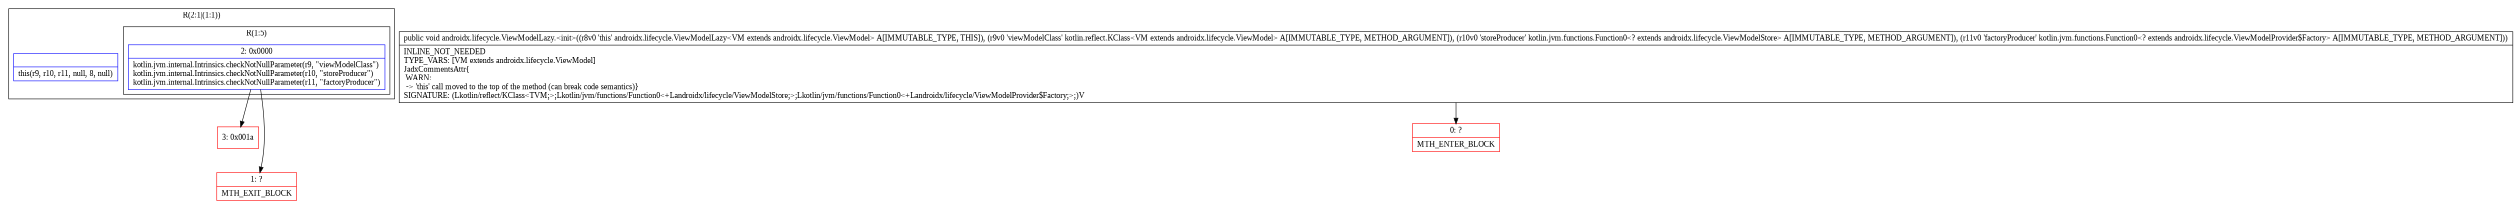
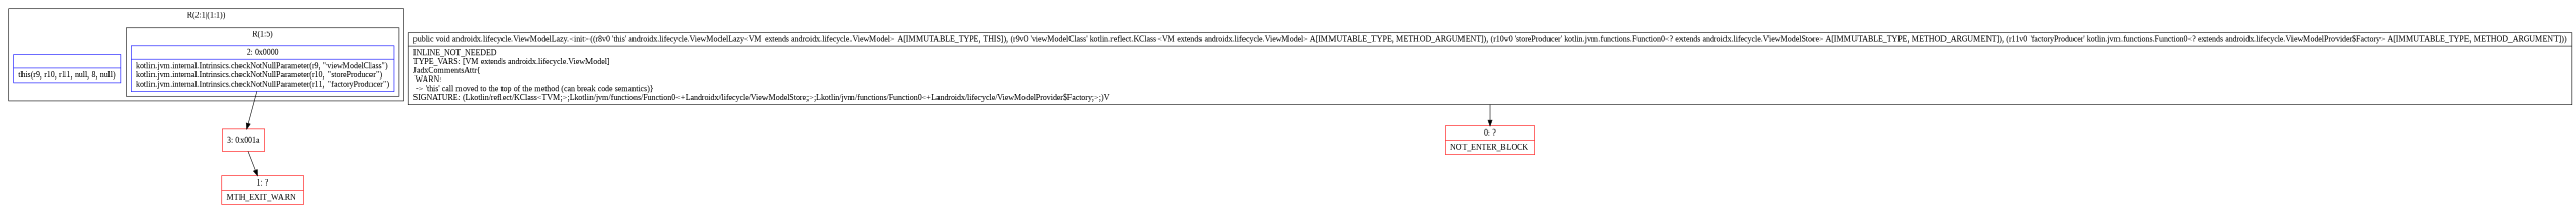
  digraph {
    fontname="Liberation Serif"
    node [color=red fontname="Liberation Serif" shape=record]
    edge [fontname="Liberation Serif"]
    n1 [color=blue label="{2\:\ 0x0000|kotlin.jvm.internal.Intrinsics.checkNotNullParameter(r9, \"viewModelClass\")\lkotlin.jvm.internal.Intrinsics.checkNotNullParameter(r10, \"storeProducer\")\lkotlin.jvm.internal.Intrinsics.checkNotNullParameter(r11, \"factoryProducer\")\l}"]
    n2 [color=blue label="{|this(r9, r10, r11, null, 8, null)\l}"]
    n3 [label="{3\:\ 0x001a}"]
-   n4 [label="{1\:\ ?|MTH_EXIT_BLOCK\l}"]
-   n5 [label="{0\:\ ?|MTH_ENTER_BLOCK\l}"]
+   n4 [label="{1\:\ ?|MTH_EXIT_WARN\l}"]
+   n5 [label="{0\:\ ?|NOT_ENTER_BLOCK\l}"]
    n6 [label="{public void androidx.lifecycle.ViewModelLazy.\<init\>((r8v0 'this' androidx.lifecycle.ViewModelLazy\<VM extends androidx.lifecycle.ViewModel\> A[IMMUTABLE_TYPE, THIS]), (r9v0 'viewModelClass' kotlin.reflect.KClass\<VM extends androidx.lifecycle.ViewModel\> A[IMMUTABLE_TYPE, METHOD_ARGUMENT]), (r10v0 'storeProducer' kotlin.jvm.functions.Function0\<? extends androidx.lifecycle.ViewModelStore\> A[IMMUTABLE_TYPE, METHOD_ARGUMENT]), (r11v0 'factoryProducer' kotlin.jvm.functions.Function0\<? extends androidx.lifecycle.ViewModelProvider$Factory\> A[IMMUTABLE_TYPE, METHOD_ARGUMENT]))  | INLINE_NOT_NEEDED\lTYPE_VARS: [VM extends androidx.lifecycle.ViewModel]\lJadxCommentsAttr\{\l WARN: \l \-\> 'this' call moved to the top of the method (can break code semantics)\}\lSIGNATURE: (Lkotlin\/reflect\/KClass\<TVM;\>;Lkotlin\/jvm\/functions\/Function0\<+Landroidx\/lifecycle\/ViewModelStore;\>;Lkotlin\/jvm\/functions\/Function0\<+Landroidx\/lifecycle\/ViewModelProvider$Factory;\>;)V\l}" color=""]
    subgraph cluster_1 {
      label="R(2:1|(1:1))"
      n2
      subgraph cluster_2 {
        label="R(1:5)"
        n1
      }
    }
    n1 -> n3
-   n1 -> n4
+   n3 -> n4
    n6 -> n5
  }
